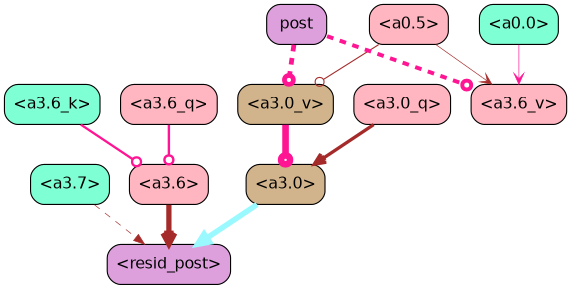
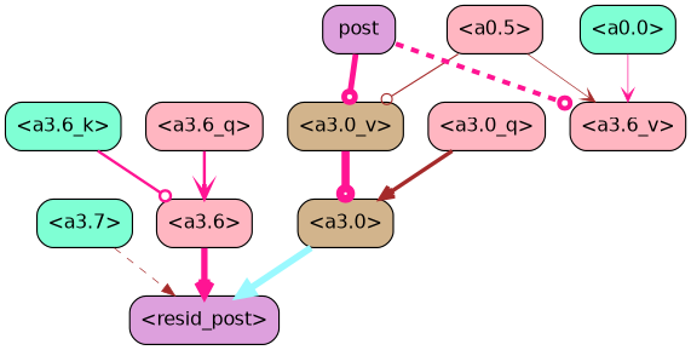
  strict digraph {
    splines=true
    node [color=black fillcolor=lightpink fontname=Helvetica shape=box style="filled, rounded"]
    edge [arrowhead=odot color=deeppink penwidth=0.6 style=bold]
    "<a3.7>" [fillcolor=aquamarine]
    "<resid_post>" [fillcolor=plum]
    "<a3.6>"
    "<a3.0>" [fillcolor=tan]
    "<a3.6_q>"
    "<a3.0_q>"
    "<a3.6_k>" [fillcolor=aquamarine]
    "<a3.0_v>" [fillcolor=tan]
    "<a0.5>"
    "<a3.6_v>"
    "<a0.0>" [fillcolor=aquamarine]
    n12 [fillcolor=plum label=post]
    "<a3.7>" -> "<resid_post>" [arrowhead=normal color=brown style=dashed]
-   "<a3.6>" -> "<resid_post>" [arrowhead=vee color=brown penwidth=4.748674273490906]
+   "<a3.6>" -> "<resid_post>" [arrowhead=vee penwidth=4.748674273490906]
    "<a3.0>" -> "<resid_post>" [color="#9af9ff" penwidth=5.004031300544739 arrowhead="" style=""]
-   "<a3.6_q>" -> "<a3.6>" [penwidth=2.1656854450702667]
+   "<a3.6_q>" -> "<a3.6>" [arrowhead=vee penwidth=2.1656854450702667]
    "<a3.0_q>" -> "<a3.0>" [arrowhead=vee color=brown penwidth=2.95696559548378]
    "<a3.6_k>" -> "<a3.6>" [penwidth=2.086437076330185]
    "<a3.0_v>" -> "<a3.0>" [penwidth=5.9515902400016785]
    "<a0.5>" -> "<a3.0_v>" [color=brown penwidth=0.9916514158248901]
    "<a0.5>" -> "<a3.6_v>" [arrowhead=vee color=brown]
    "<a0.0>" -> "<a3.6_v>" [arrowhead=vee]
-   n12 -> "<a3.0_v>" [penwidth=4.293717980384827 style=dashed]
+   n12 -> "<a3.0_v>" [penwidth=4.293717980384827]
    n12 -> "<a3.6_v>" [penwidth=3.56406831741333 style=dashed]
  }
